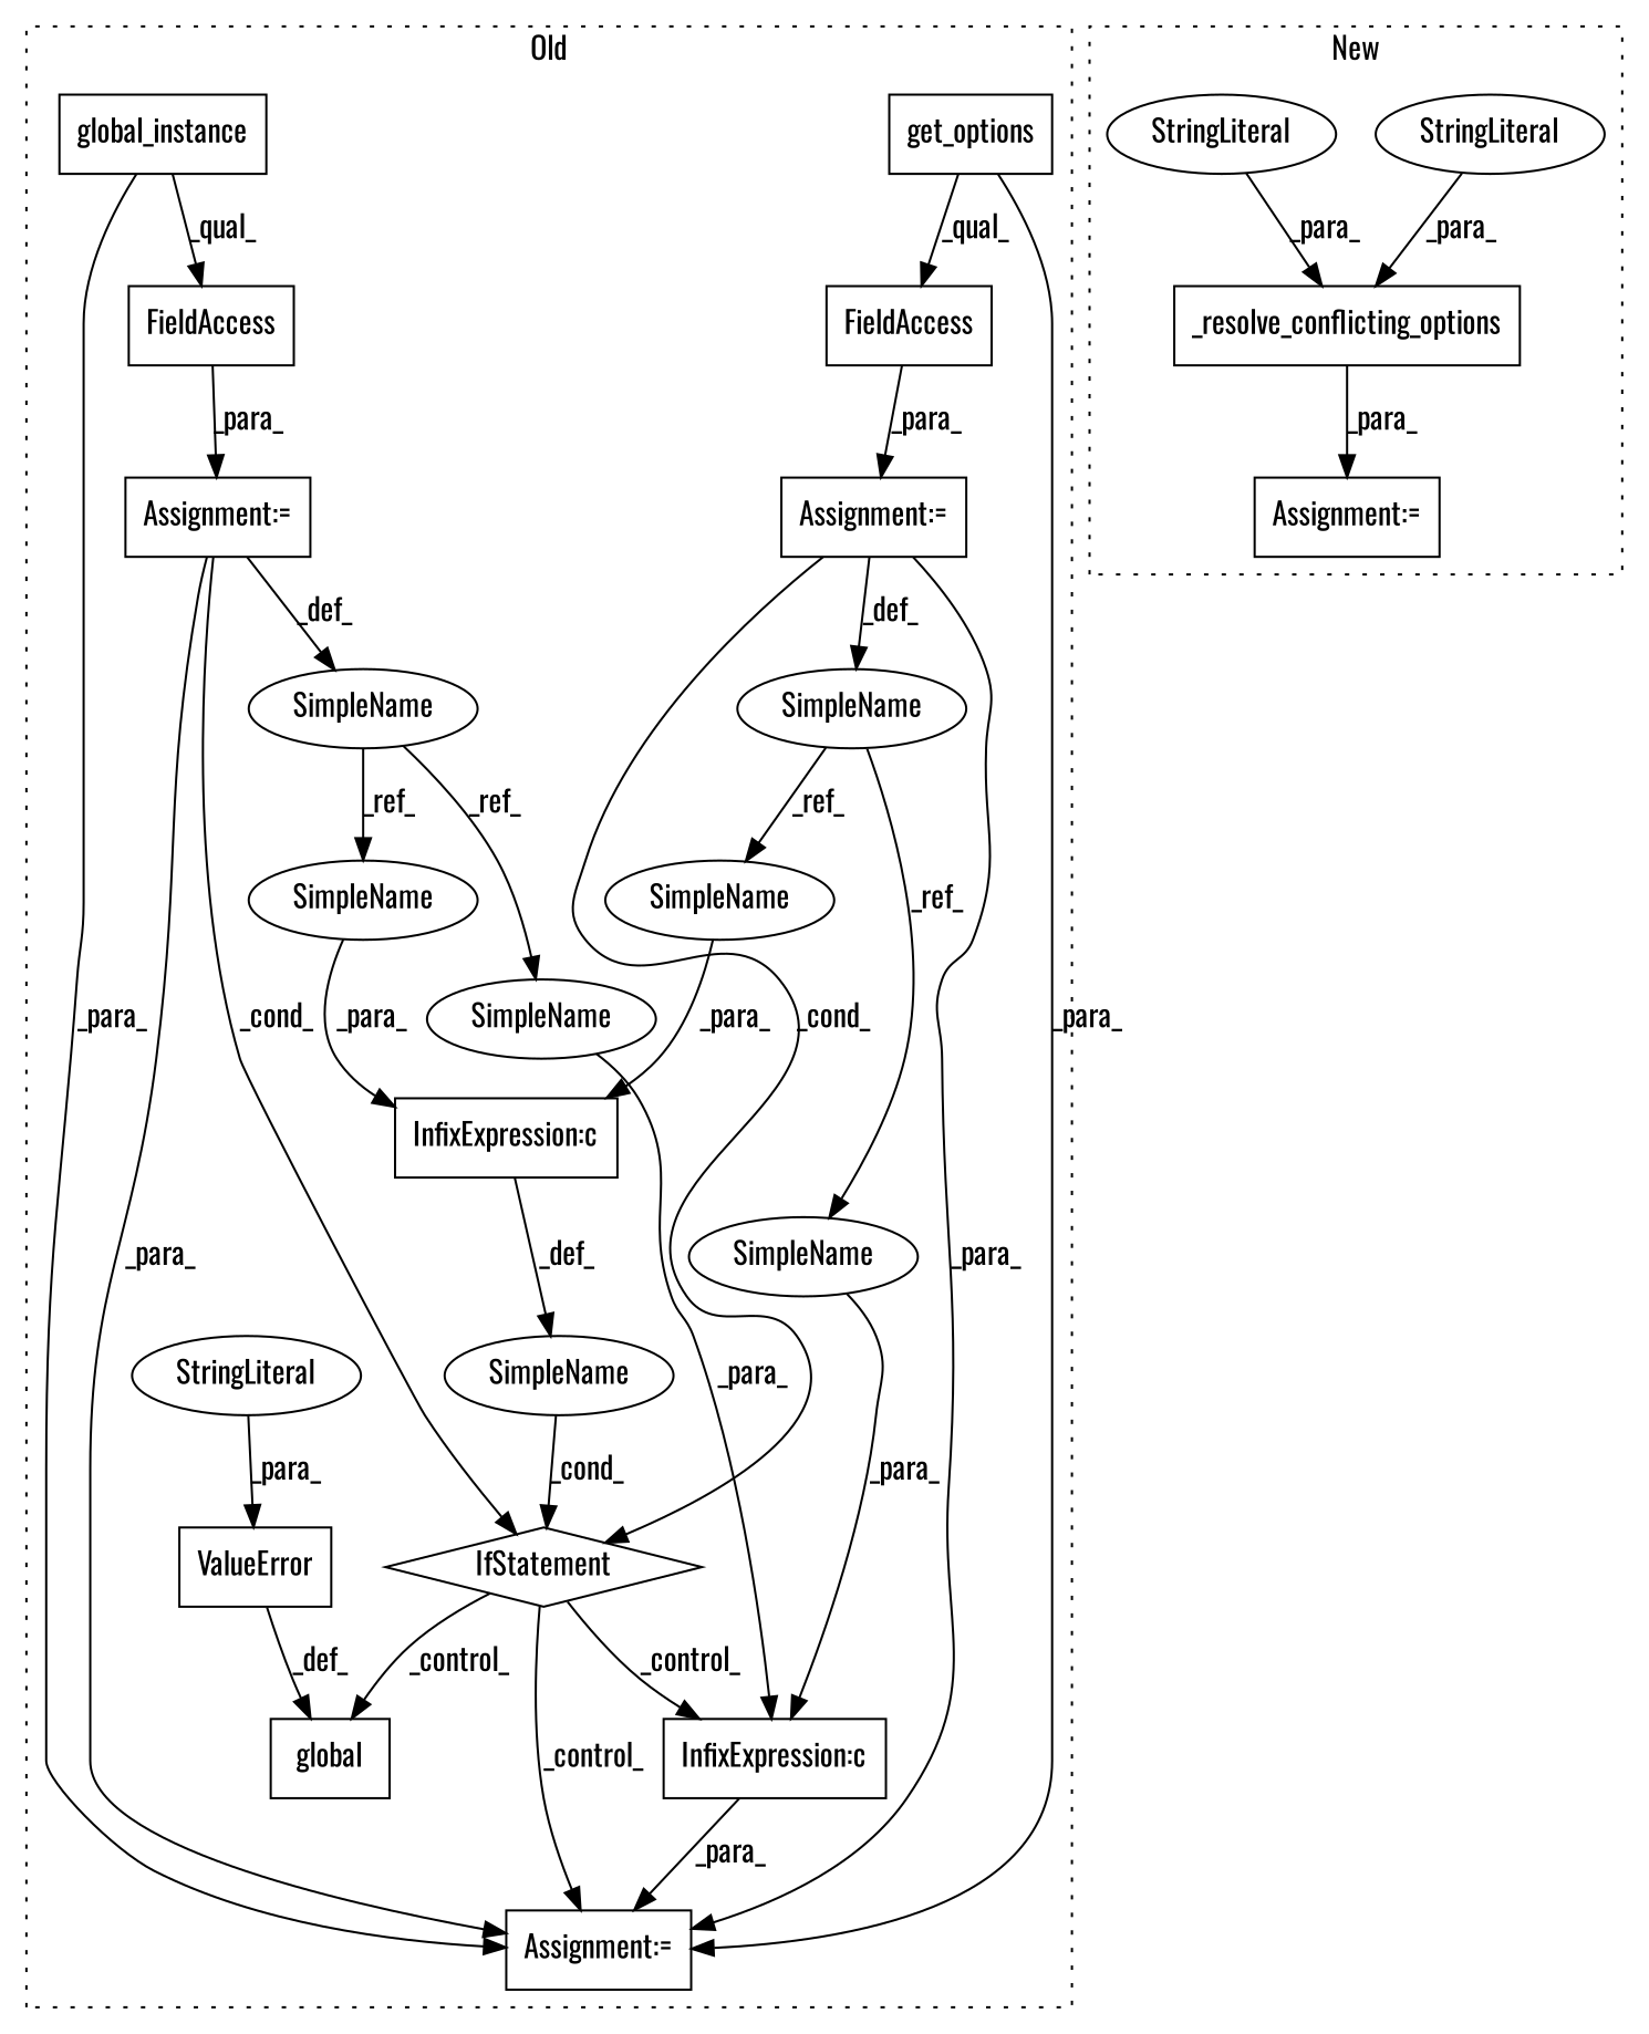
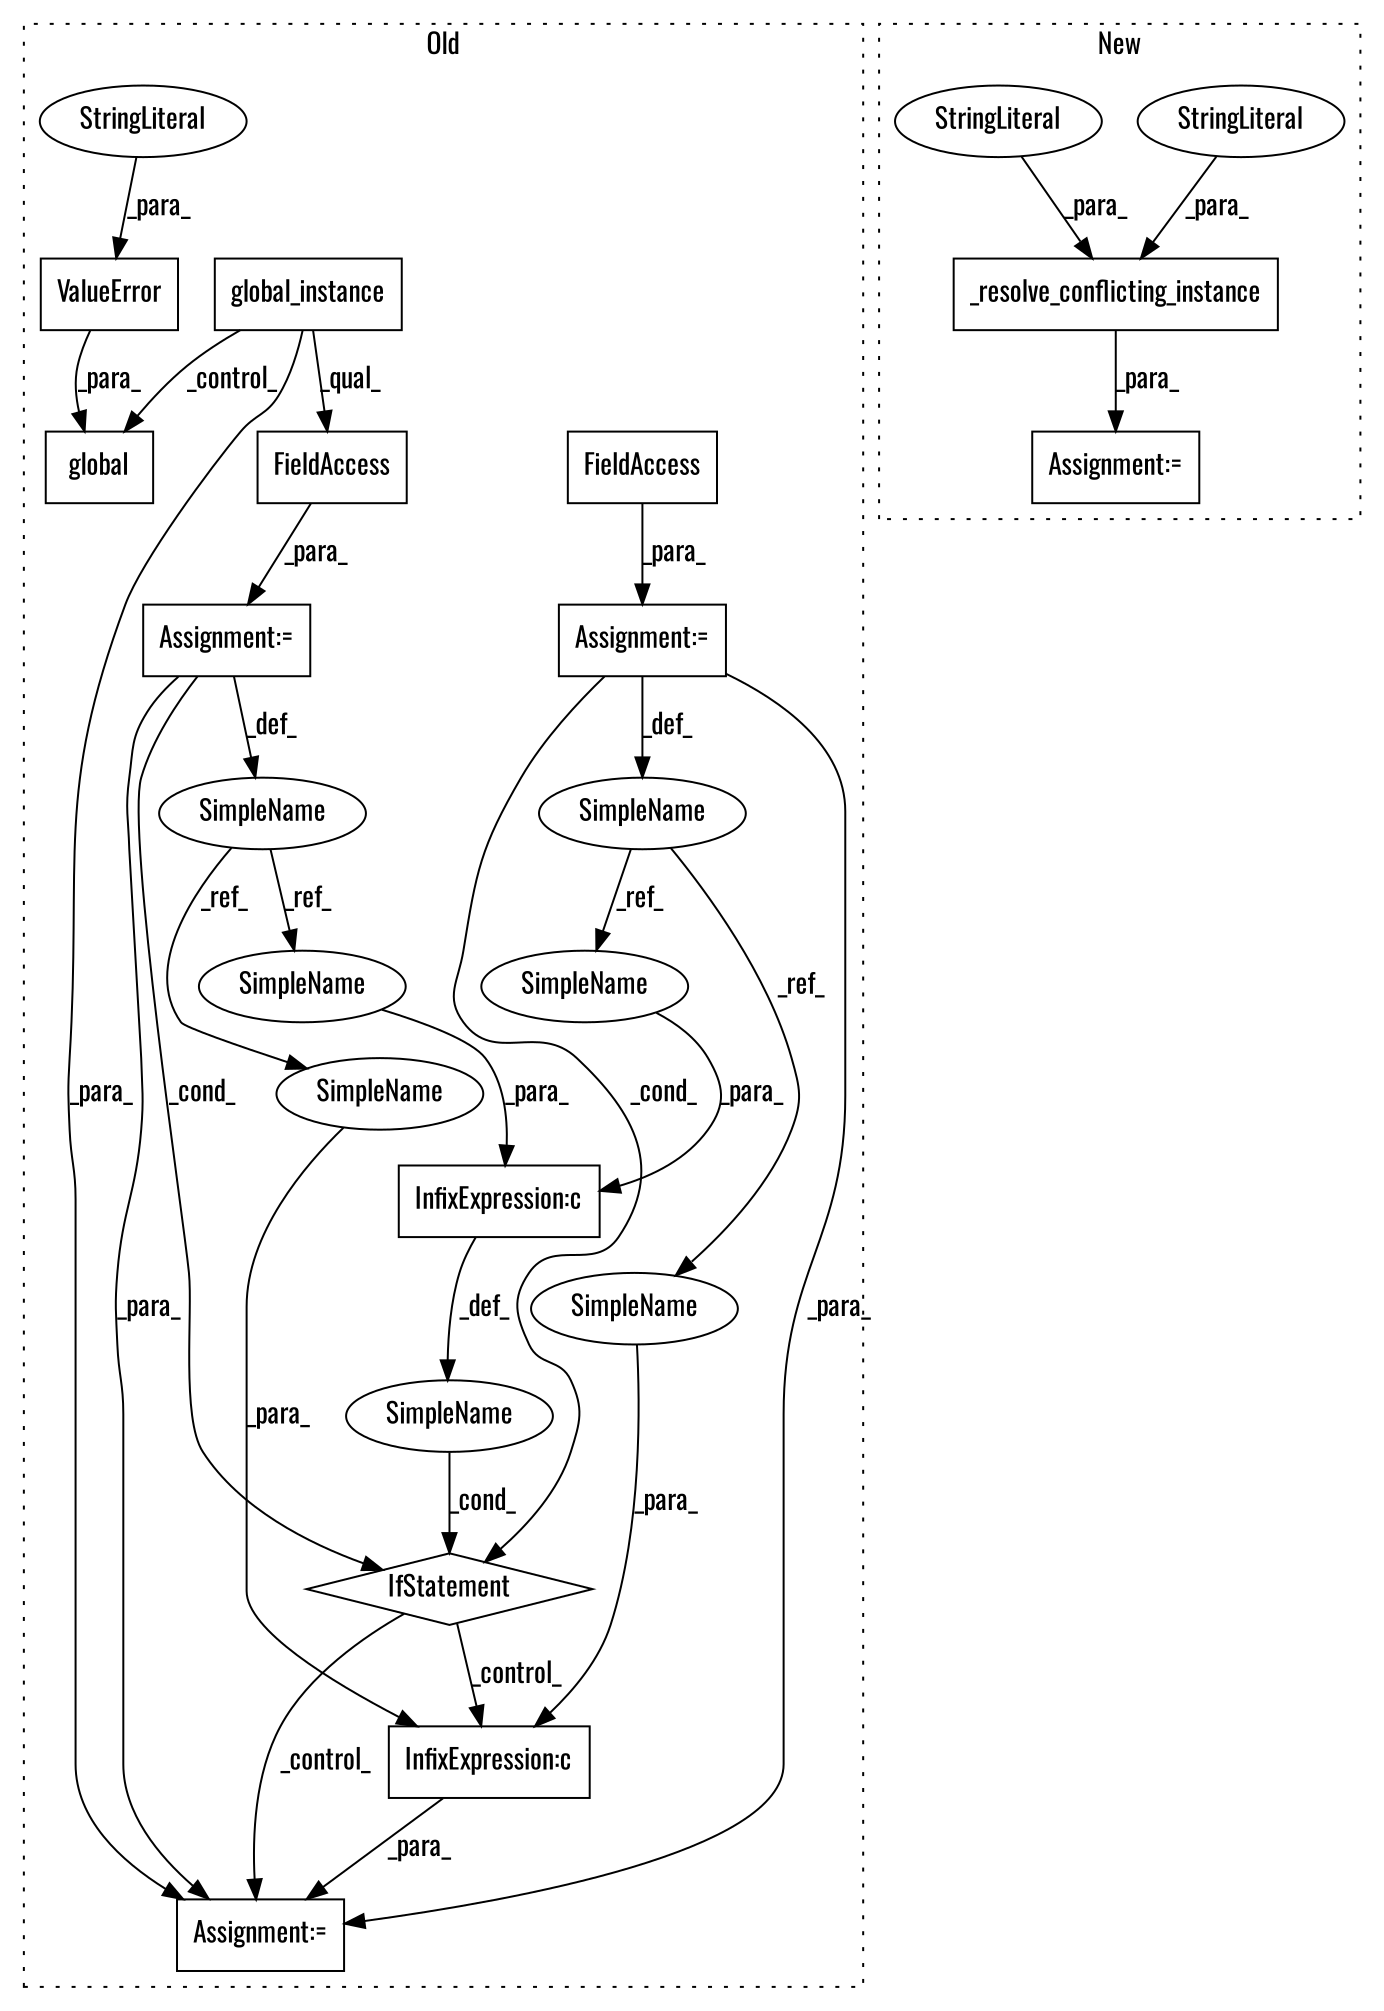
  digraph {
    fontname=Oswald
    node [a=42 fontname=Oswald l=1 shape=box]
    edge [fontname=Oswald]
-   n1 [a=32 l=13 label=get_options s=4158]
    n2 [a=22 l=32 label=FieldAccess s=4153]
    n3 [a=27 l=4 label="InfixExpression:c" s=4576]
    n4 [label=SimpleName shape=ellipse l=""]
    n5 [a=53 l=6 label=global s=4306]
    n6 [l=11 label=SimpleName s=4141 shape=ellipse]
    n7 [a=27 l=4 label="InfixExpression:c" s=4276]
    n8 [a=32 l=17 label=global_instance s=4217]
    n9 [a=22 l=47 label=FieldAccess s=4208]
    n10 [a=25 l="4,2" label=IfStatement s="4261,4296" shape=diamond]
    n11 [a=32 l="11,1" label=ValueError s="4312,4544"]
    n12 [l=16 label=SimpleName s=4191 shape=ellipse]
    n13 [a=45 l=221 label=StringLiteral s=4323 shape=ellipse]
    n14 [a=7 label="Assignment:=" s=4207]
    n15 [a=7 label="Assignment:=" s=4152]
    n16 [a=7 label="Assignment:=" s=4563]
    n17 [l=11 label=SimpleName s=4265 shape=ellipse]
    n18 [l=11 label=SimpleName s=4565 shape=ellipse]
    n19 [l=16 label=SimpleName s=4580 shape=ellipse]
    n20 [l=16 label=SimpleName s=4280 shape=ellipse]
-   n21 [a=32 l="29,1" label=_resolve_conflicting_options s="4576,4629"]
+   n21 [a=32 l="29,1" label=_resolve_conflicting_instance s="4576,4629"]
    n22 [a=45 l=8 label=StringLiteral s=4621 shape=ellipse]
    n23 [a=45 l=15 label=StringLiteral s=4605 shape=ellipse]
    n24 [a=7 label="Assignment:=" s=4570]
    subgraph cluster_1 {
      label=Old
      style=dotted
-     n1
      n2
      n3
      n4
      n5
      n6
      n7
      n8
      n9
      n10
      n11
      n12
      n13
      n14
      n15
      n16
      n17
      n18
      n19
      n20
    }
    subgraph cluster_2 {
      label=New
      style=dotted
      n21
      n22
      n23
      n24
    }
-   n1 -> n2 [label=_qual_]
-   n1 -> n16 [label=_para_]
    n2 -> n15 [label=_para_]
    n3 -> n16 [label=_para_]
    n4 -> n10 [label=_cond_]
    n6 -> n17 [label=_ref_]
    n6 -> n18 [label=_ref_]
    n7 -> n4 [label=_def_]
    n8 -> n9 [label=_qual_]
    n8 -> n16 [label=_para_]
    n9 -> n14 [label=_para_]
    n10 -> n3 [label=_control_]
-   n10 -> n5 [label=_control_]
+   n8 -> n5 [label=_control_]
    n10 -> n16 [label=_control_]
-   n11 -> n5 [label=_def_]
+   n11 -> n5 [label=_para_]
    n12 -> n19 [label=_ref_]
    n12 -> n20 [label=_ref_]
    n13 -> n11 [label=_para_]
    n14 -> n10 [label=_cond_]
    n14 -> n12 [label=_def_]
    n14 -> n16 [label=_para_]
    n15 -> n6 [label=_def_]
    n15 -> n10 [label=_cond_]
    n15 -> n16 [label=_para_]
    n17 -> n7 [label=_para_]
    n18 -> n3 [label=_para_]
    n19 -> n3 [label=_para_]
    n20 -> n7 [label=_para_]
    n21 -> n24 [label=_para_]
    n22 -> n21 [label=_para_]
    n23 -> n21 [label=_para_]
  }
